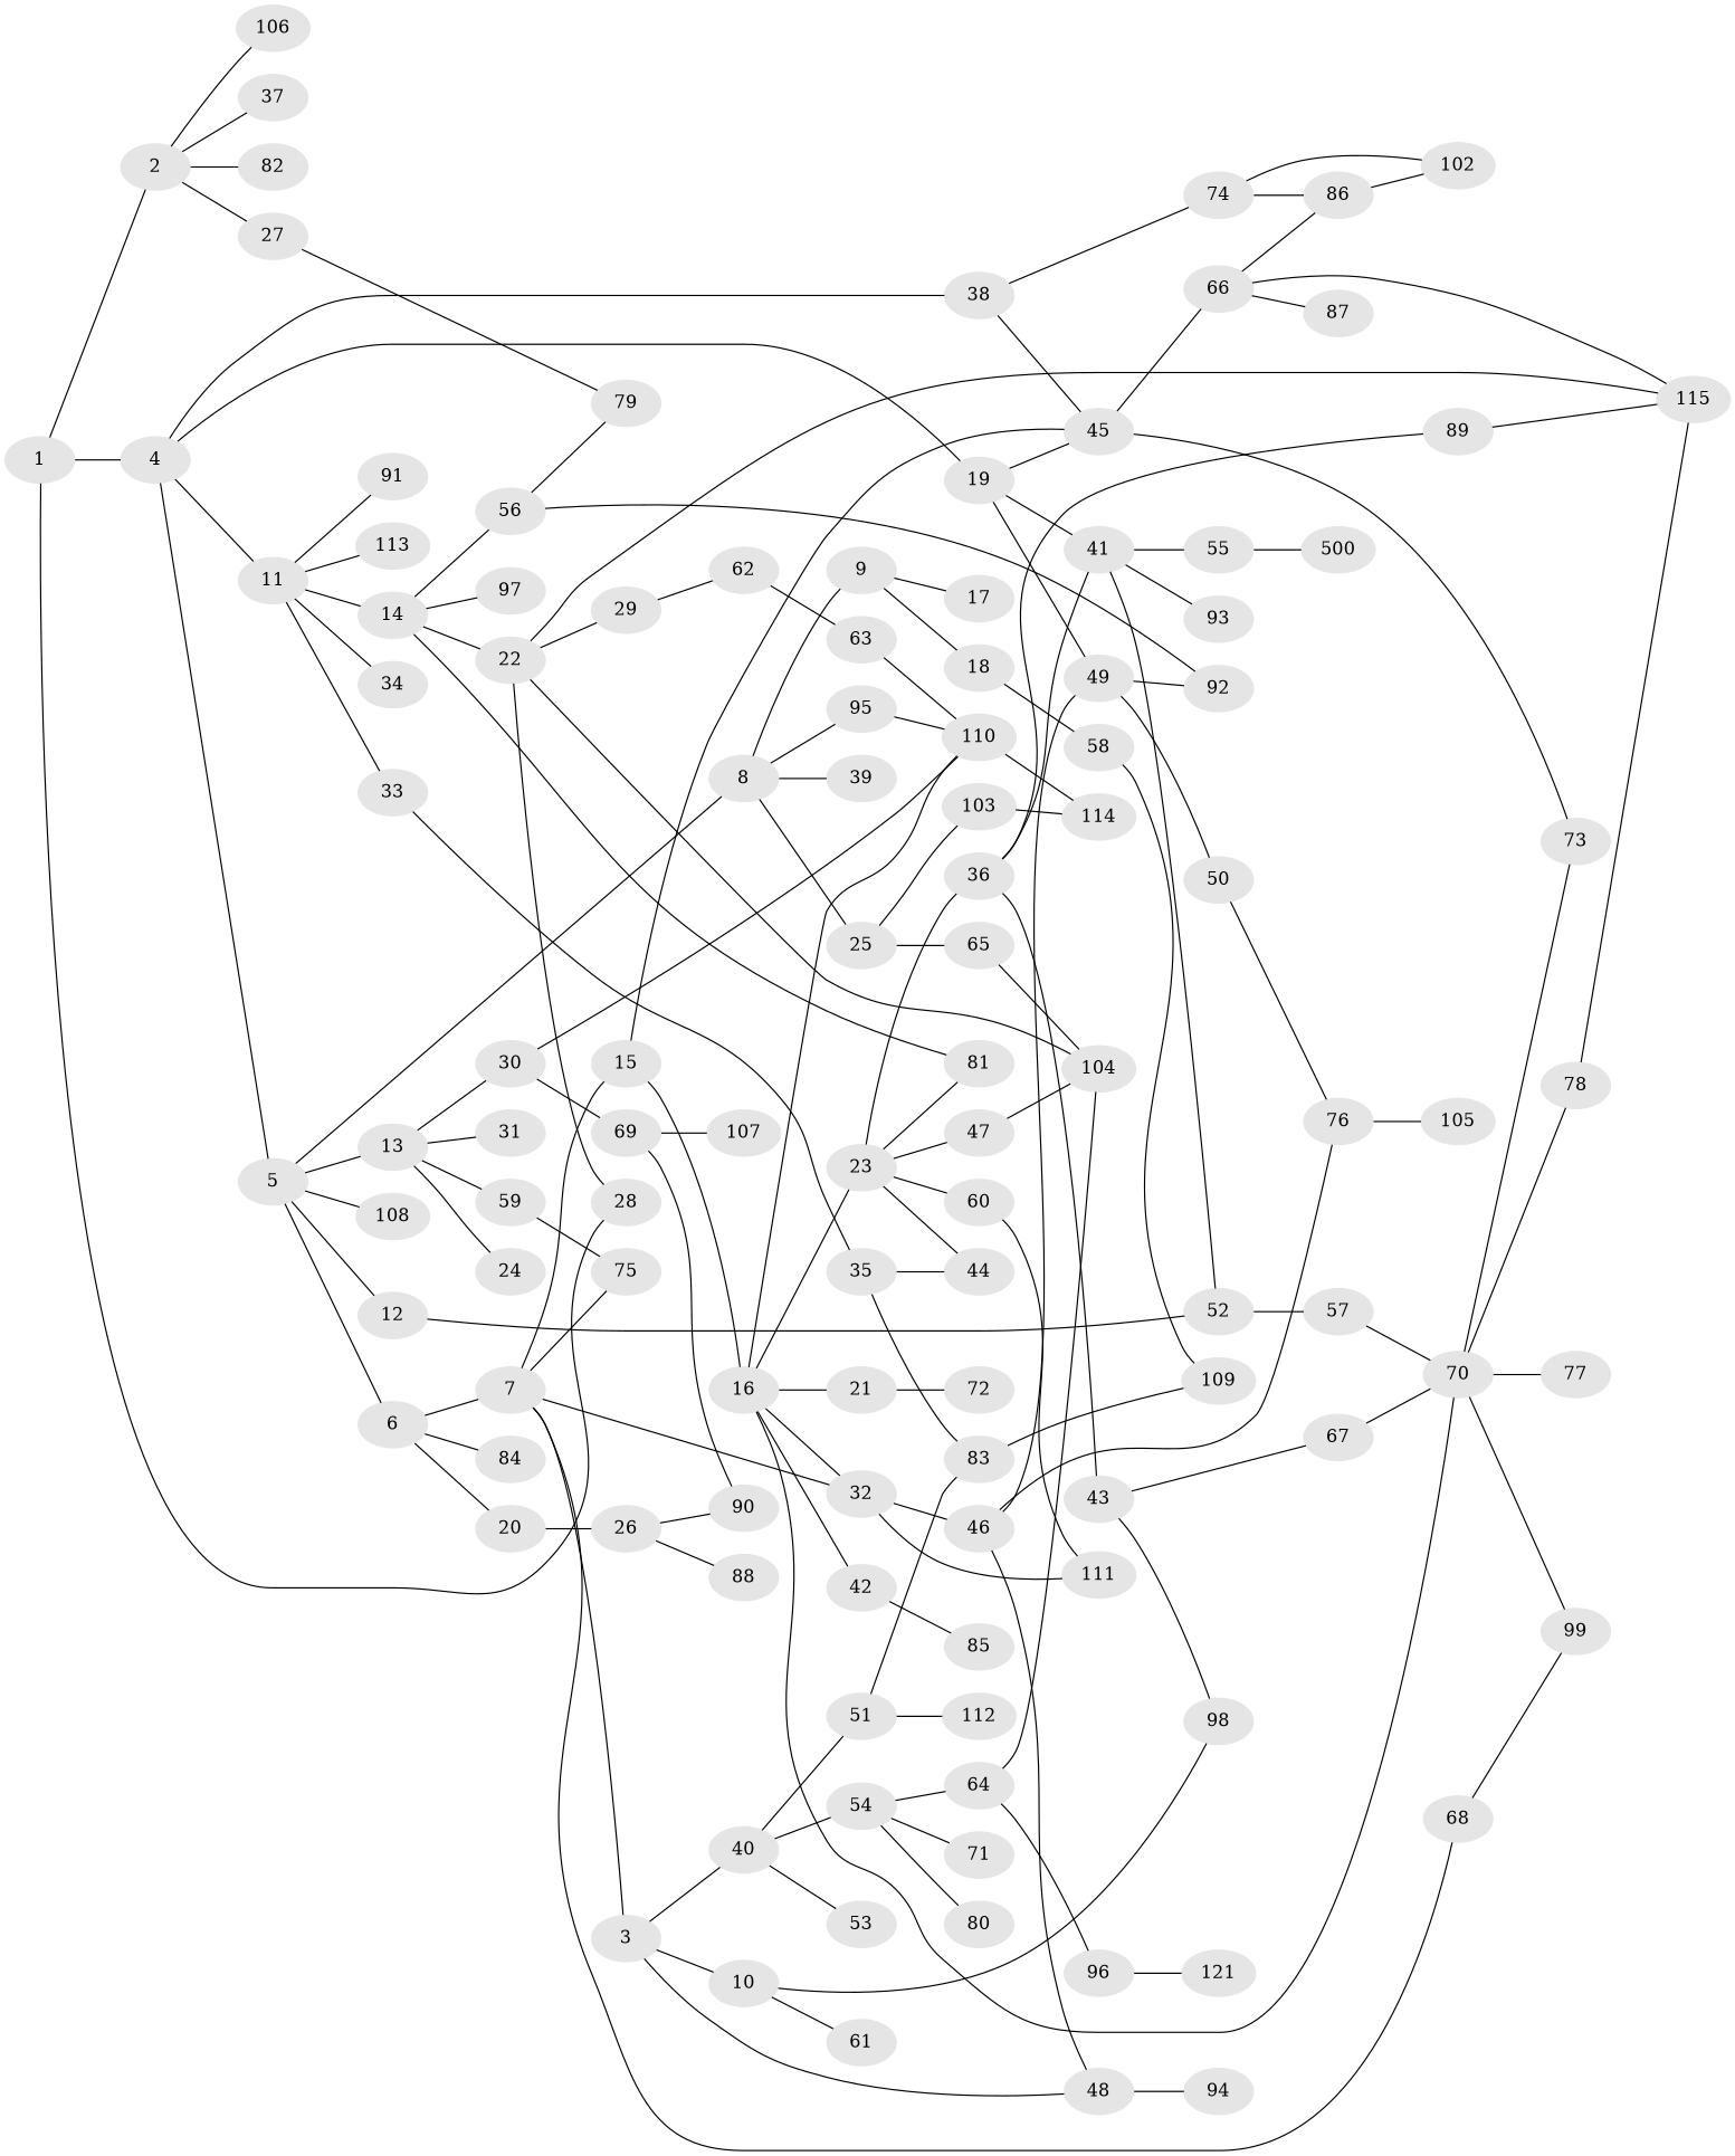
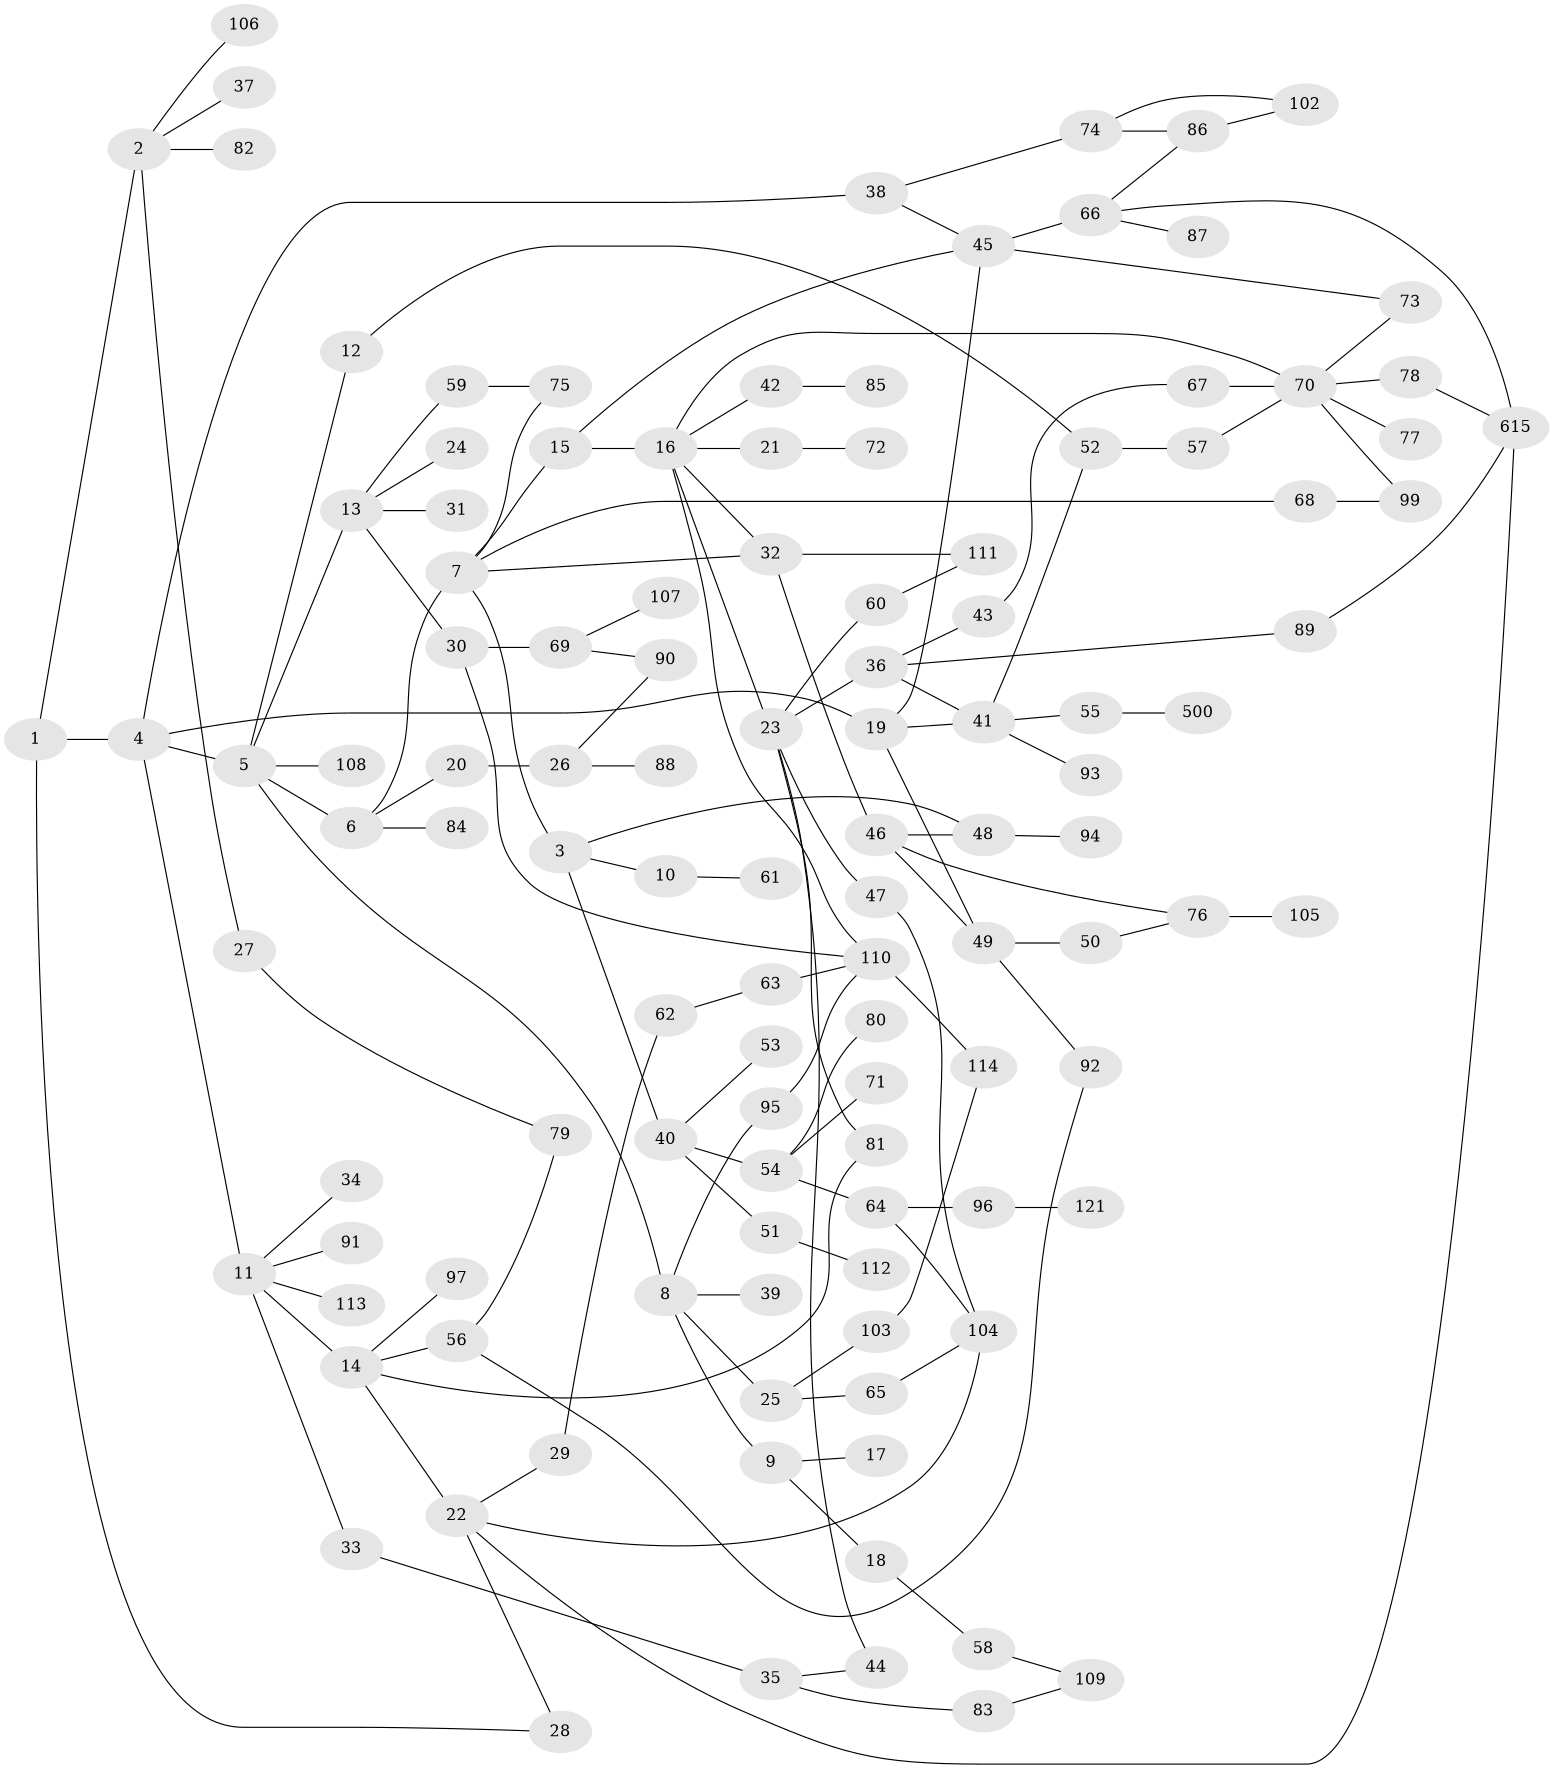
  graph {
    rankdir=LR
    node [color=gray90 style=filled]
    1
    2
    4
    28
    27
    37
    82
    106
    5
    11
    19
    38
    3
    10
    40
    48
    79
    61
-   98
    51
    53
    54
    94
    6
    8
    12
    13
    108
    14
    33
    34
    91
    113
    45
    41
    49
    74
    7
    20
    84
    9
    25
    39
    95
    52
    24
    30
    31
    59
    15
    32
    68
    75
    26
    16
    46
    111
    99
    17
    18
    65
    103
    110
    58
    n65 [label=500]
    55
    22
    56
    81
    97
    35
    57
    69
    29
    104
-   115
+   115 [label=615]
    92
    21
    23
    42
    70
    66
    73
    72
    36
    44
    47
    60
    85
    77
    78
    114
    109
    93
    50
    88
    90
    62
    43
    89
    63
    107
    76
    83
    67
    86
    102
    112
    64
    71
    80
    87
    105
    96
    n115 [label=121]
    1 -- 2
    1 -- 4
    1 -- 28
    2 -- 27
    2 -- 37
    2 -- 82
    2 -- 106
    4 -- 5
    4 -- 11
    4 -- 19
    4 -- 38
    27 -- 79
    5 -- 6
    5 -- 8
    5 -- 12
    5 -- 13
    5 -- 108
    11 -- 14
    11 -- 33
    11 -- 34
    11 -- 91
    11 -- 113
    19 -- 45
    19 -- 41
    19 -- 49
    38 -- 45
    38 -- 74
    3 -- 10
    3 -- 40
    3 -- 48
    10 -- 61
-   10 -- 98
    40 -- 51
    40 -- 53
    40 -- 54
    48 -- 94
-   51 -- 83
    51 -- 112
    54 -- 64
    54 -- 71
    54 -- 80
    6 -- 7
    6 -- 20
    6 -- 84
    8 -- 9
    8 -- 25
    8 -- 39
    8 -- 95
    12 -- 52
    13 -- 24
    13 -- 30
    13 -- 31
    13 -- 59
    14 -- 22
    14 -- 56
    14 -- 81
    14 -- 97
    33 -- 35
    45 -- 66
    45 -- 73
    41 -- 52
    41 -- 55
    41 -- 93
    49 -- 92
    49 -- 50
    74 -- 86
    74 -- 102
    7 -- 3
    7 -- 15
    7 -- 32
    7 -- 68
    7 -- 75
    20 -- 26
    9 -- 17
    9 -- 18
    25 -- 65
    25 -- 103
    95 -- 110
    52 -- 57
    30 -- 110
    30 -- 69
    59 -- 75
    15 -- 45
    15 -- 16
    32 -- 46
    32 -- 111
    68 -- 99
    26 -- 88
    26 -- 90
    16 -- 32
    16 -- 110
    16 -- 21
    16 -- 23
    16 -- 42
    16 -- 70
    46 -- 48
    46 -- 49
    46 -- 76
    18 -- 58
    65 -- 104
    103 -- 114
    110 -- 114
    58 -- 109
    55 -- n65
    22 -- 28
    22 -- 29
    22 -- 104
    22 -- 115
    56 -- 79
    56 -- 92
    35 -- 44
    35 -- 83
    57 -- 70
    69 -- 90
    69 -- 107
    29 -- 62
    21 -- 72
    23 -- 81
    23 -- 36
    23 -- 44
    23 -- 47
    23 -- 60
    42 -- 85
    70 -- 99
    70 -- 73
    70 -- 77
    70 -- 78
    66 -- 115
    66 -- 86
    66 -- 87
    36 -- 41
    36 -- 43
    36 -- 89
    47 -- 104
    60 -- 111
    78 -- 115
    50 -- 76
    62 -- 63
-   43 -- 98
    43 -- 67
    89 -- 115
    63 -- 110
    76 -- 105
    83 -- 109
    67 -- 70
    86 -- 102
    64 -- 104
    64 -- 96
    96 -- n115
  }
